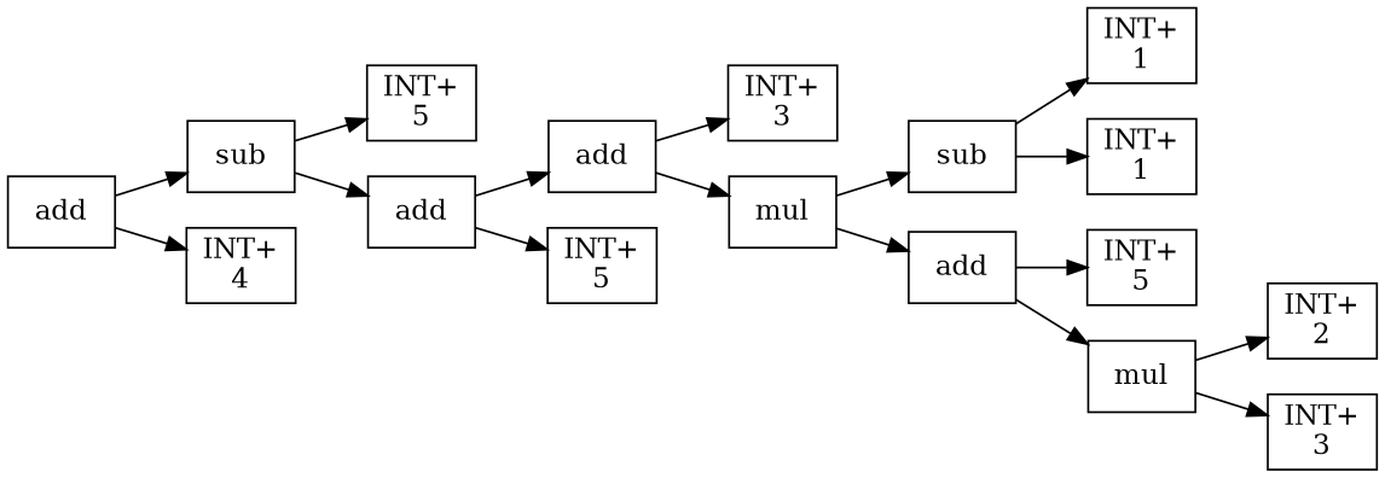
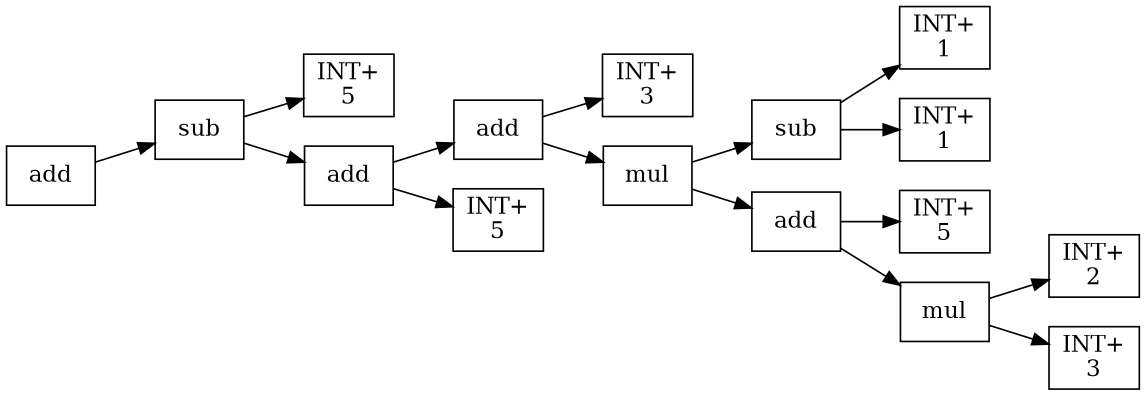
  digraph {
    rankdir=LR
    node [shape=box]
    n1 [label=add]
    n2 [label=sub]
-   n3 [label="INT+\n4"]
    n4 [label="INT+\n5"]
    n5 [label=add]
    n6 [label=add]
    n7 [label="INT+\n5"]
    n8 [label="INT+\n3"]
    n9 [label=mul]
    n10 [label=sub]
    n11 [label=add]
    n12 [label="INT+\n1"]
    n13 [label="INT+\n1"]
    n14 [label="INT+\n5"]
    n15 [label=mul]
    n16 [label="INT+\n2"]
    n17 [label="INT+\n3"]
    n1 -> n2
-   n1 -> n3
    n2 -> n4
    n2 -> n5
    n5 -> n6
    n5 -> n7
    n6 -> n8
    n6 -> n9
    n9 -> n10
    n9 -> n11
    n10 -> n12
    n10 -> n13
    n11 -> n14
    n11 -> n15
    n15 -> n16
    n15 -> n17
  }
